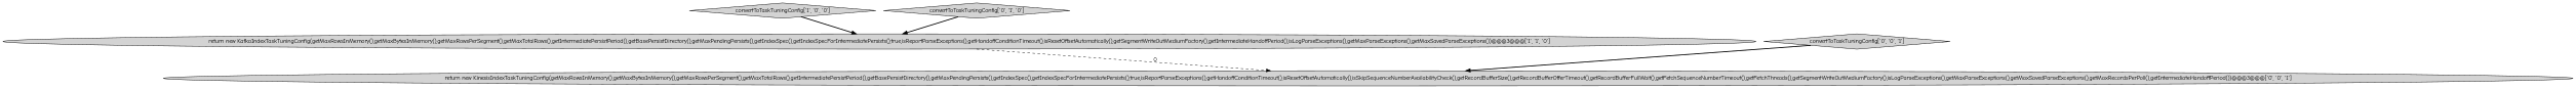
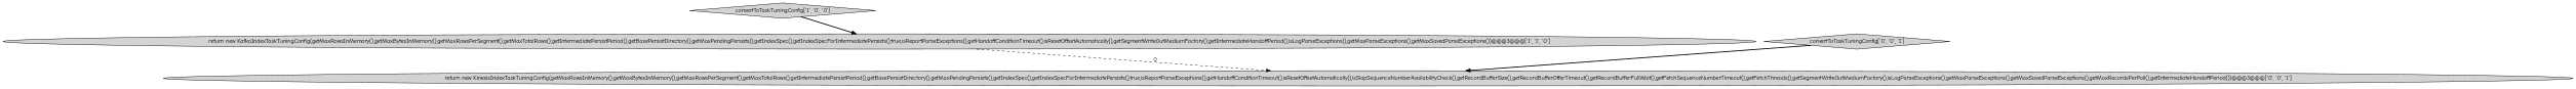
  digraph {
    fontname="Comic Neue"
    node [fillcolor=lightgray shape=diamond style=filled fontname="Comic Neue"]
    edge [style=bold fontname="Comic Neue"]
    n1 [label="return new KinesisIndexTaskTuningConfig(getMaxRowsInMemory(),getMaxBytesInMemory(),getMaxRowsPerSegment(),getMaxTotalRows(),getIntermediatePersistPeriod(),getBasePersistDirectory(),getMaxPendingPersists(),getIndexSpec(),getIndexSpecForIntermediatePersists(),true,isReportParseExceptions(),getHandoffConditionTimeout(),isResetOffsetAutomatically(),isSkipSequenceNumberAvailabilityCheck(),getRecordBufferSize(),getRecordBufferOfferTimeout(),getRecordBufferFullWait(),getFetchSequenceNumberTimeout(),getFetchThreads(),getSegmentWriteOutMediumFactory(),isLogParseExceptions(),getMaxParseExceptions(),getMaxSavedParseExceptions(),getMaxRecordsPerPoll(),getIntermediateHandoffPeriod())@@@3@@@['0', '0', '1']" shape=ellipse]
    n2 [label="convertToTaskTuningConfig['1', '0', '0']"]
    n3 [label="return new KafkaIndexTaskTuningConfig(getMaxRowsInMemory(),getMaxBytesInMemory(),getMaxRowsPerSegment(),getMaxTotalRows(),getIntermediatePersistPeriod(),getBasePersistDirectory(),getMaxPendingPersists(),getIndexSpec(),getIndexSpecForIntermediatePersists(),true,isReportParseExceptions(),getHandoffConditionTimeout(),isResetOffsetAutomatically(),getSegmentWriteOutMediumFactory(),getIntermediateHandoffPeriod(),isLogParseExceptions(),getMaxParseExceptions(),getMaxSavedParseExceptions())@@@3@@@['1', '1', '0']" shape=ellipse]
    n4 [label="convertToTaskTuningConfig['0', '0', '1']"]
-   n5 [label="convertToTaskTuningConfig['0', '1', '0']"]
    n2 -> n3
    n3 -> n1 [label=0 style=dashed]
    n4 -> n1
-   n5 -> n3
  }
